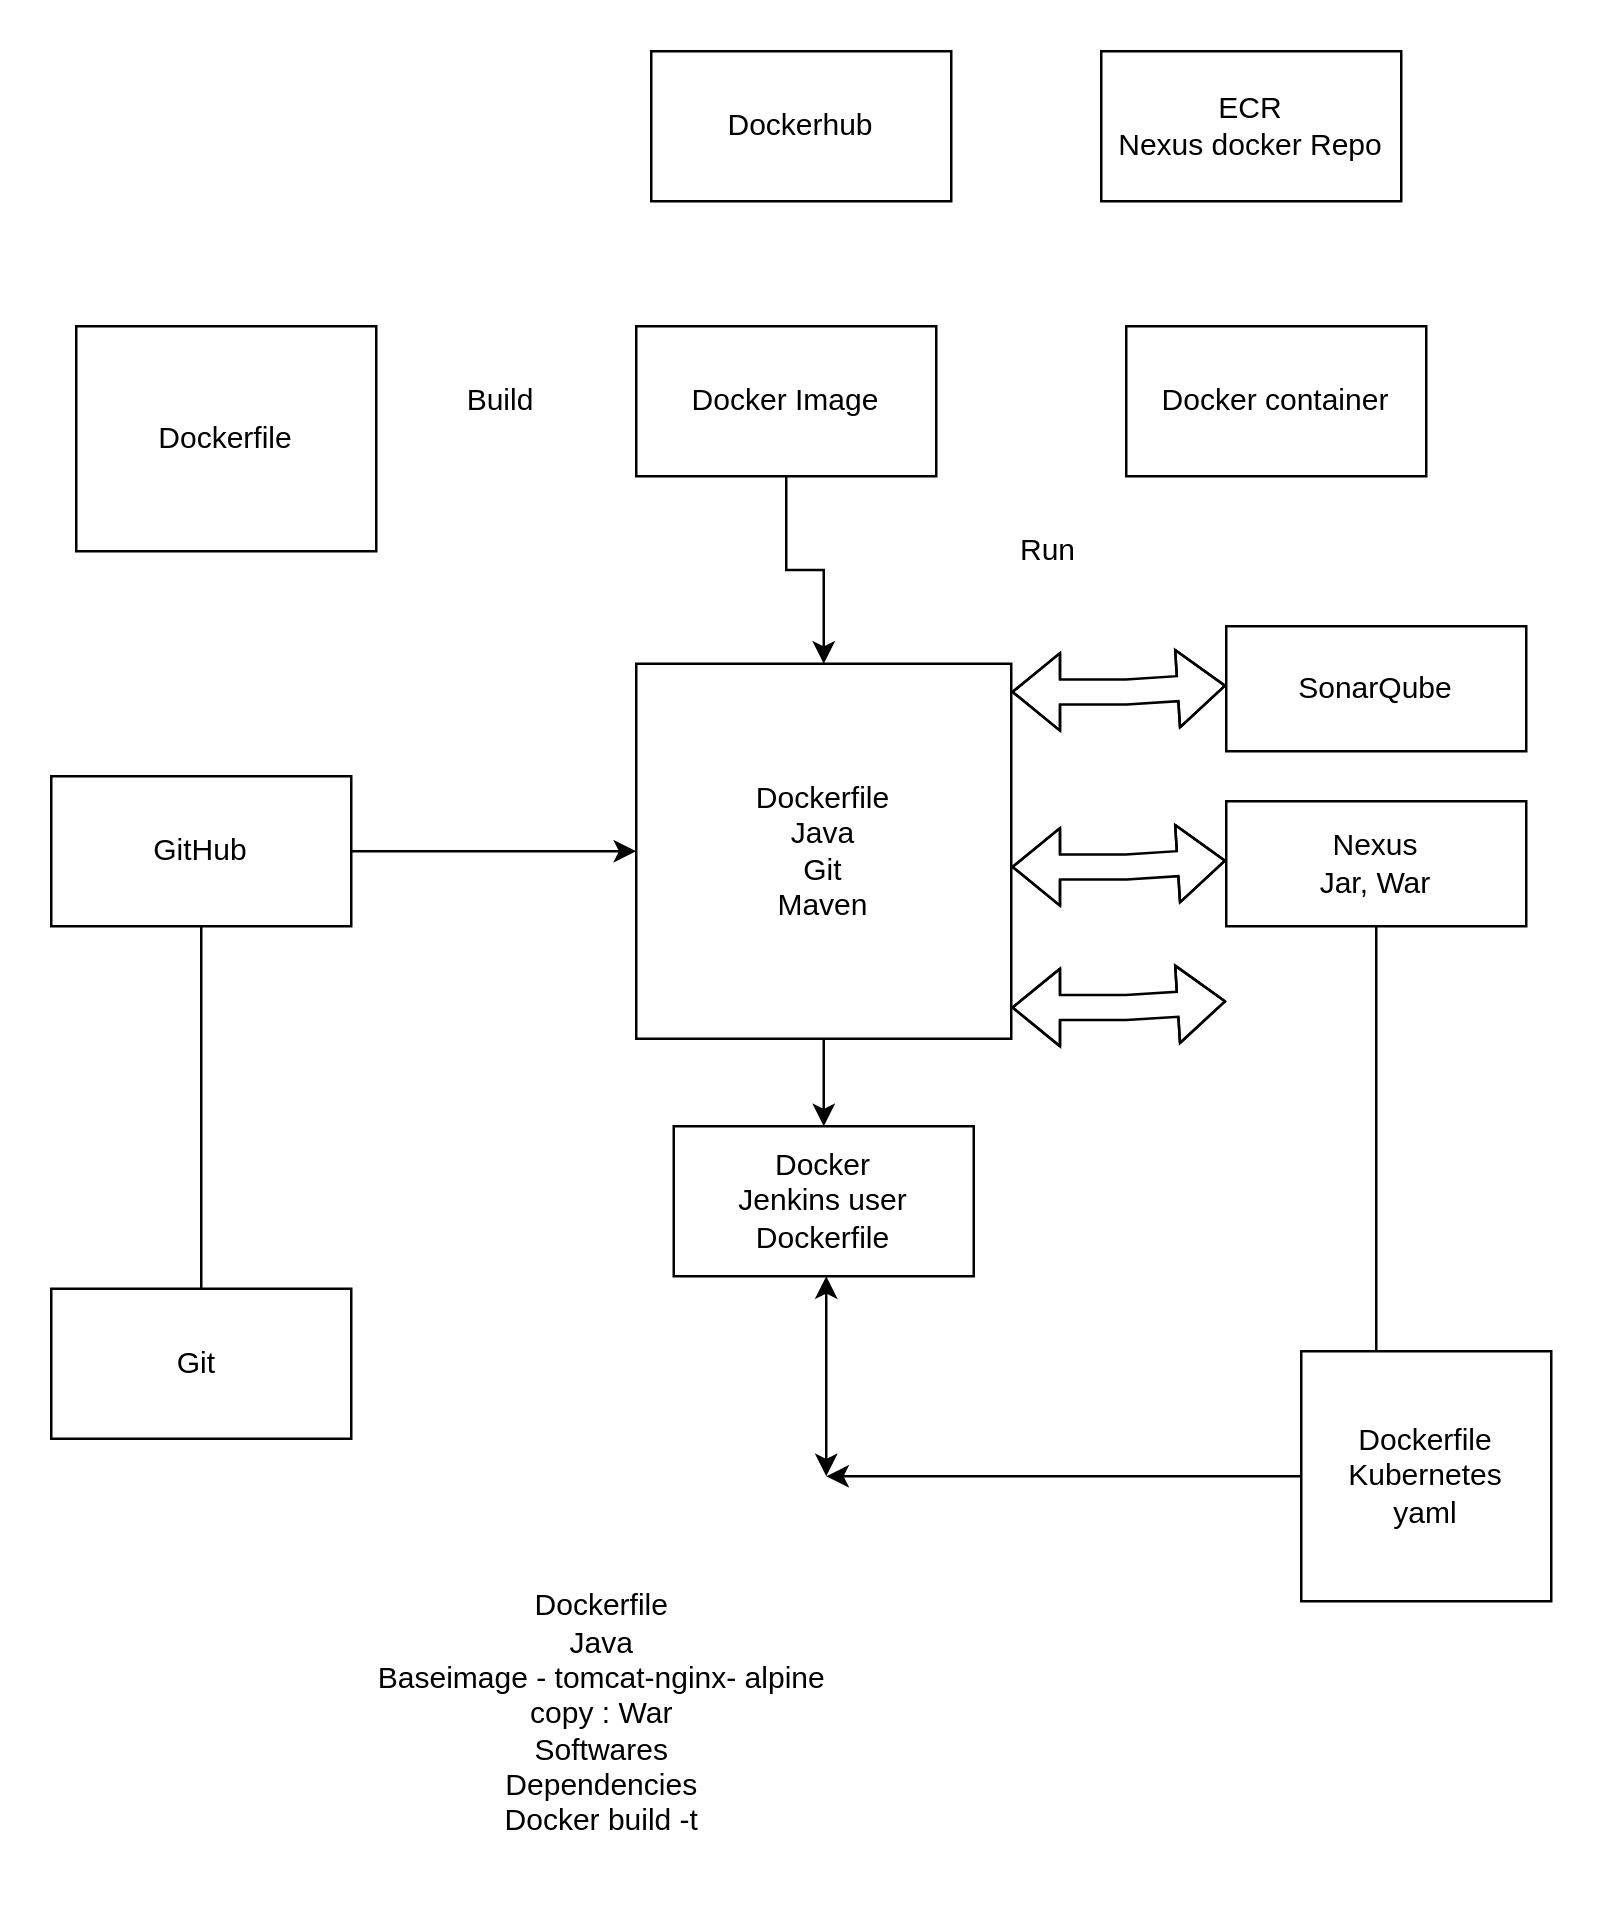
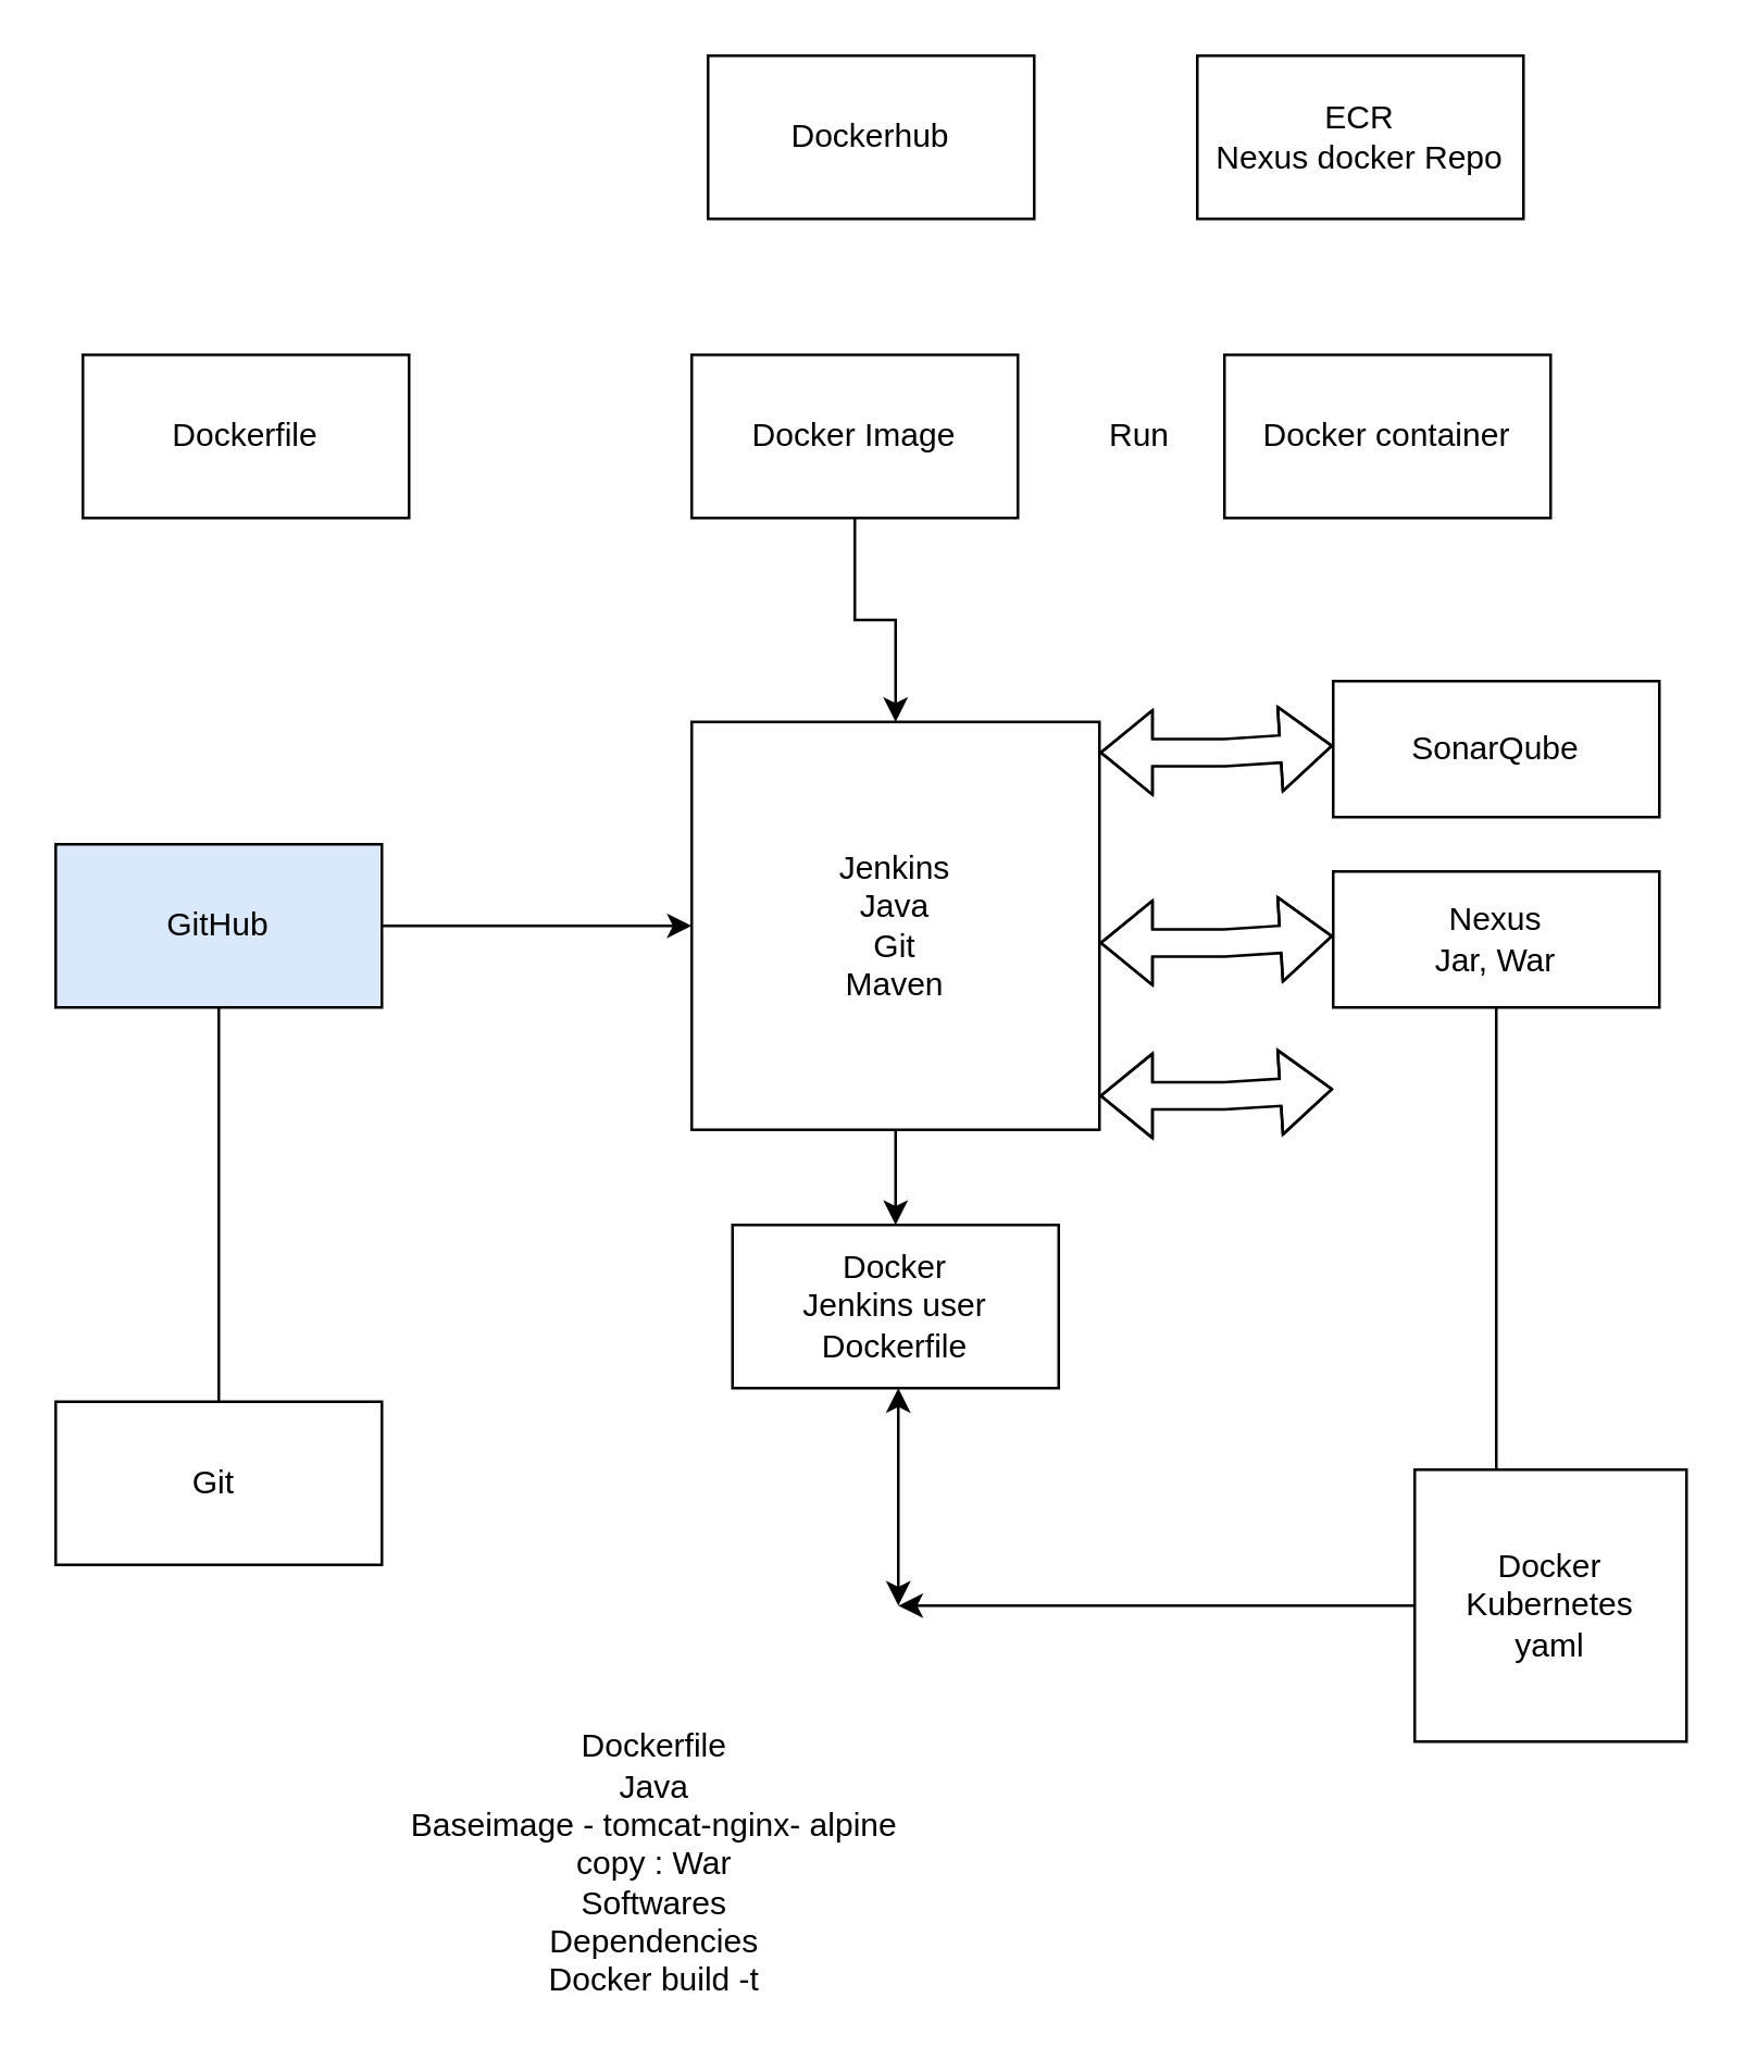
  <mxCell id="0" />
  <mxCell id="1" parent="0" />
  <mxCell id="2" style="edgeStyle=orthogonalEdgeStyle;rounded=0;orthogonalLoop=1;jettySize=auto;html=1;entryX=0.5;entryY=1;entryDx=0;entryDy=0;endArrow=none;" edge="1" parent="1" source="3" target="5"><mxGeometry relative="1" as="geometry" /></mxCell>
  <mxCell id="3" value="Git&amp;nbsp;" style="rounded=0;whiteSpace=wrap;html=1;" vertex="1" parent="1"><mxGeometry x="20" y="515" width="120" height="60" as="geometry" /></mxCell>
  <mxCell id="4" style="edgeStyle=orthogonalEdgeStyle;rounded=0;orthogonalLoop=1;jettySize=auto;html=1;entryX=0;entryY=0.5;entryDx=0;entryDy=0;" edge="1" parent="1" source="5" target="7"><mxGeometry relative="1" as="geometry" /></mxCell>
- <mxCell id="5" value="GitHub" style="rounded=0;whiteSpace=wrap;html=1;" vertex="1" parent="1"><mxGeometry x="20" y="310" width="120" height="60" as="geometry" /></mxCell>
+ <mxCell id="5" value="GitHub" style="rounded=0;whiteSpace=wrap;html=1;fillColor=#dae8fc;" vertex="1" parent="1"><mxGeometry x="20" y="310" width="120" height="60" as="geometry" /></mxCell>
  <mxCell id="6" style="edgeStyle=orthogonalEdgeStyle;rounded=0;orthogonalLoop=1;jettySize=auto;html=1;entryX=0.5;entryY=0;entryDx=0;entryDy=0;" edge="1" parent="1" source="7" target="14"><mxGeometry relative="1" as="geometry" /></mxCell>
- <mxCell id="7" value="Dockerfile&lt;br&gt;Java&lt;br&gt;Git&lt;br&gt;Maven" style="whiteSpace=wrap;html=1;aspect=fixed;" vertex="1" parent="1"><mxGeometry x="254" y="265" width="150" height="150" as="geometry" /></mxCell>
+ <mxCell id="7" value="Jenkins&lt;br&gt;Java&lt;br&gt;Git&lt;br&gt;Maven" style="whiteSpace=wrap;html=1;aspect=fixed;" vertex="1" parent="1"><mxGeometry x="254" y="265" width="150" height="150" as="geometry" /></mxCell>
  <mxCell id="8" value="SonarQube" style="rounded=0;whiteSpace=wrap;html=1;" vertex="1" parent="1"><mxGeometry x="490" y="250" width="120" height="50" as="geometry" /></mxCell>
  <mxCell id="9" value="" style="shape=flexArrow;endArrow=classic;startArrow=classic;html=1;rounded=0;entryX=0;entryY=0.75;entryDx=0;entryDy=0;" edge="1" parent="1"><mxGeometry width="100" height="100" relative="1" as="geometry"><mxPoint x="404" y="276.25" as="sourcePoint" /><mxPoint x="490" y="273.75" as="targetPoint" /><Array as="points"><mxPoint x="450" y="276.25" /></Array></mxGeometry></mxCell>
  <mxCell id="10" style="edgeStyle=orthogonalEdgeStyle;rounded=0;orthogonalLoop=1;jettySize=auto;html=1;entryX=0.3;entryY=0.1;entryDx=0;entryDy=0;entryPerimeter=0;endArrow=open;" edge="1" parent="1" source="11" target="16"><mxGeometry relative="1" as="geometry" /></mxCell>
  <mxCell id="11" value="Nexus&lt;br&gt;Jar, War" style="rounded=0;whiteSpace=wrap;html=1;" vertex="1" parent="1"><mxGeometry x="490" y="320" width="120" height="50" as="geometry" /></mxCell>
  <mxCell id="12" value="" style="shape=flexArrow;endArrow=classic;startArrow=classic;html=1;rounded=0;entryX=0;entryY=0.75;entryDx=0;entryDy=0;" edge="1" parent="1"><mxGeometry width="100" height="100" relative="1" as="geometry"><mxPoint x="404" y="346.25" as="sourcePoint" /><mxPoint x="490" y="343.75" as="targetPoint" /><Array as="points"><mxPoint x="450" y="346.25" /></Array></mxGeometry></mxCell>
  <mxCell id="13" value="" style="shape=flexArrow;endArrow=classic;startArrow=classic;html=1;rounded=0;entryX=0;entryY=0.75;entryDx=0;entryDy=0;" edge="1" parent="1"><mxGeometry width="100" height="100" relative="1" as="geometry"><mxPoint x="404" y="402.5" as="sourcePoint" /><mxPoint x="490" y="400" as="targetPoint" /><Array as="points"><mxPoint x="450" y="402.5" /></Array></mxGeometry></mxCell>
  <mxCell id="14" value="Docker&lt;br&gt;Jenkins user&lt;br&gt;Dockerfile" style="rounded=0;whiteSpace=wrap;html=1;" vertex="1" parent="1"><mxGeometry x="269" y="450" width="120" height="60" as="geometry" /></mxCell>
  <mxCell id="15" style="edgeStyle=orthogonalEdgeStyle;rounded=0;orthogonalLoop=1;jettySize=auto;html=1;" edge="1" parent="1" source="16"><mxGeometry relative="1" as="geometry"><mxPoint x="330" y="590" as="targetPoint" /></mxGeometry></mxCell>
- <mxCell id="16" value="Dockerfile&lt;br&gt;Kubernetes&lt;br&gt;yaml" style="whiteSpace=wrap;html=1;aspect=fixed;" vertex="1" parent="1"><mxGeometry x="520" y="540" width="100" height="100" as="geometry" /></mxCell>
+ <mxCell id="16" value="Docker&lt;br&gt;Kubernetes&lt;br&gt;yaml" style="whiteSpace=wrap;html=1;aspect=fixed;" vertex="1" parent="1"><mxGeometry x="520" y="540" width="100" height="100" as="geometry" /></mxCell>
  <mxCell id="17" value="" style="endArrow=classic;startArrow=classic;html=1;rounded=0;" edge="1" parent="1"><mxGeometry width="50" height="50" relative="1" as="geometry"><mxPoint x="330" y="590" as="sourcePoint" /><mxPoint x="330" y="510" as="targetPoint" /></mxGeometry></mxCell>
  <mxCell id="18" value="Dockerfile&lt;br&gt;Java&lt;br&gt;Baseimage - tomcat-nginx- alpine&lt;br&gt;copy : War&lt;br&gt;Softwares&lt;br&gt;Dependencies&lt;br&gt;Docker build -t" style="text;html=1;align=center;verticalAlign=middle;resizable=0;points=[];autosize=1;strokeColor=none;fillColor=none;" vertex="1" parent="1"><mxGeometry x="140" y="630" width="200" height="110" as="geometry" /></mxCell>
- <mxCell id="19" value="Dockerfile" style="rounded=0;whiteSpace=wrap;html=1;" vertex="1" parent="1"><mxGeometry x="30" y="130" width="120" height="90" as="geometry" /></mxCell>
+ <mxCell id="19" value="Dockerfile" style="rounded=0;whiteSpace=wrap;html=1;" vertex="1" parent="1"><mxGeometry x="30" y="130" width="120" height="60" as="geometry" /></mxCell>
  <mxCell id="20" style="edgeStyle=orthogonalEdgeStyle;rounded=0;orthogonalLoop=1;jettySize=auto;html=1;" edge="1" parent="1" source="21" target="7"><mxGeometry relative="1" as="geometry" /></mxCell>
  <mxCell id="21" value="Docker Image" style="rounded=0;whiteSpace=wrap;html=1;" vertex="1" parent="1"><mxGeometry x="254" y="130" width="120" height="60" as="geometry" /></mxCell>
- <mxCell id="22" value="Build" style="text;html=1;strokeColor=none;fillColor=none;align=center;verticalAlign=middle;whiteSpace=wrap;rounded=0;" vertex="1" parent="1"><mxGeometry x="170" y="145" width="60" height="30" as="geometry" /></mxCell>
  <mxCell id="23" value="Docker container" style="rounded=0;whiteSpace=wrap;html=1;" vertex="1" parent="1"><mxGeometry x="450" y="130" width="120" height="60" as="geometry" /></mxCell>
- <mxCell id="24" value="Run" style="text;html=1;strokeColor=none;fillColor=none;align=center;verticalAlign=middle;whiteSpace=wrap;rounded=0;" vertex="1" parent="1"><mxGeometry x="389" y="205" width="60" height="30" as="geometry" /></mxCell>
+ <mxCell id="24" value="Run" style="text;html=1;strokeColor=none;fillColor=none;align=center;verticalAlign=middle;whiteSpace=wrap;rounded=0;" vertex="1" parent="1"><mxGeometry x="389" y="145" width="60" height="30" as="geometry" /></mxCell>
  <mxCell id="25" value="Dockerhub" style="rounded=0;whiteSpace=wrap;html=1;" vertex="1" parent="1"><mxGeometry x="260" y="20" width="120" height="60" as="geometry" /></mxCell>
  <mxCell id="26" value="ECR&lt;br&gt;Nexus docker Repo" style="rounded=0;whiteSpace=wrap;html=1;" vertex="1" parent="1"><mxGeometry x="440" y="20" width="120" height="60" as="geometry" /></mxCell>
